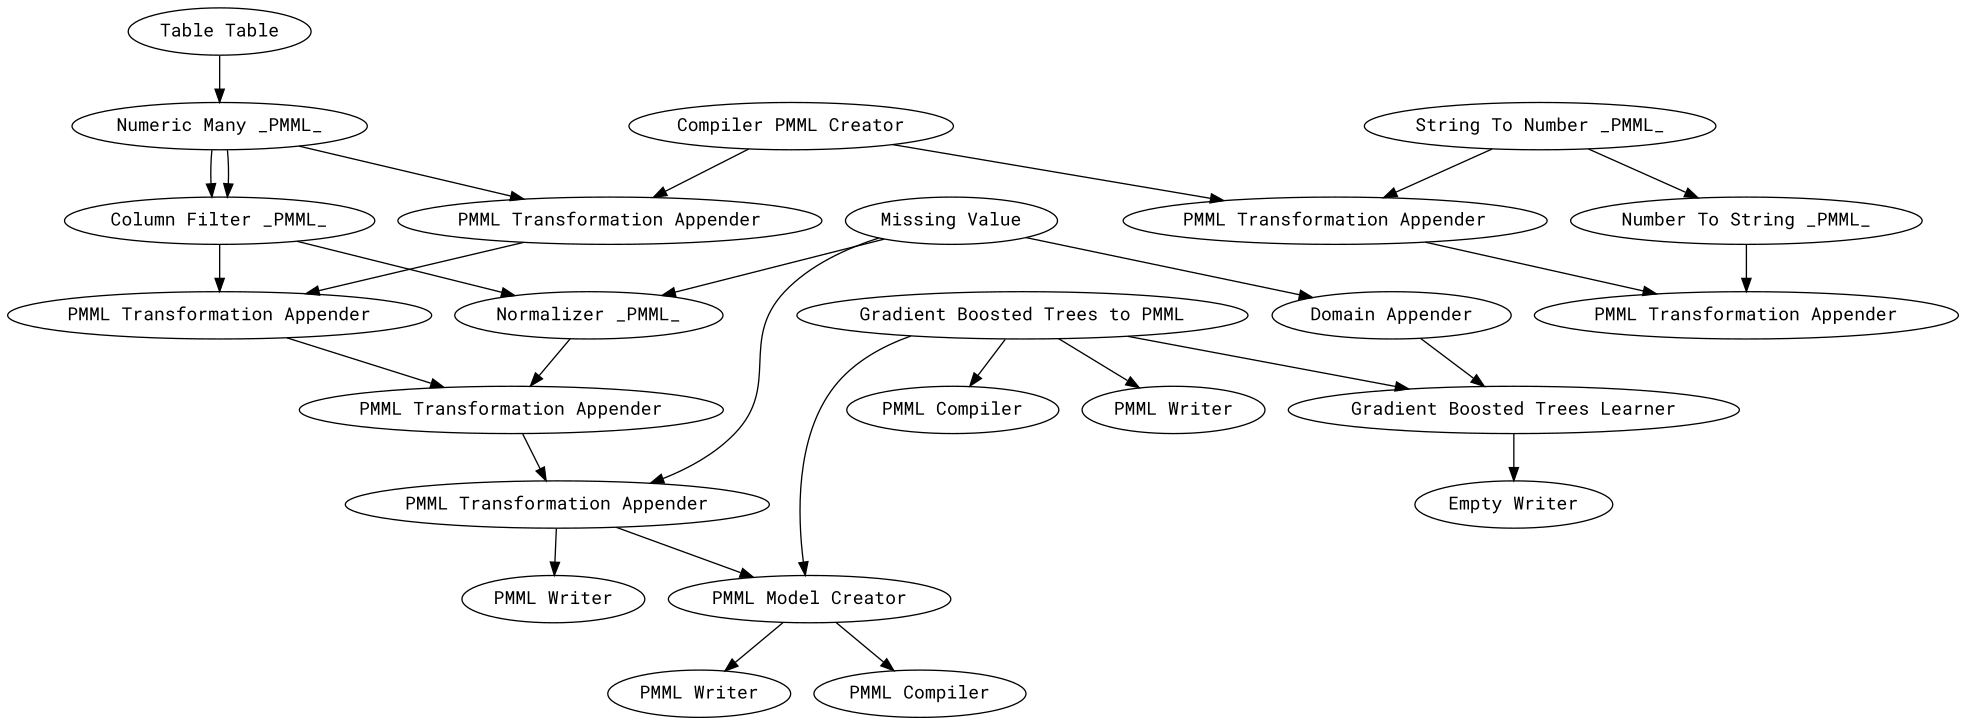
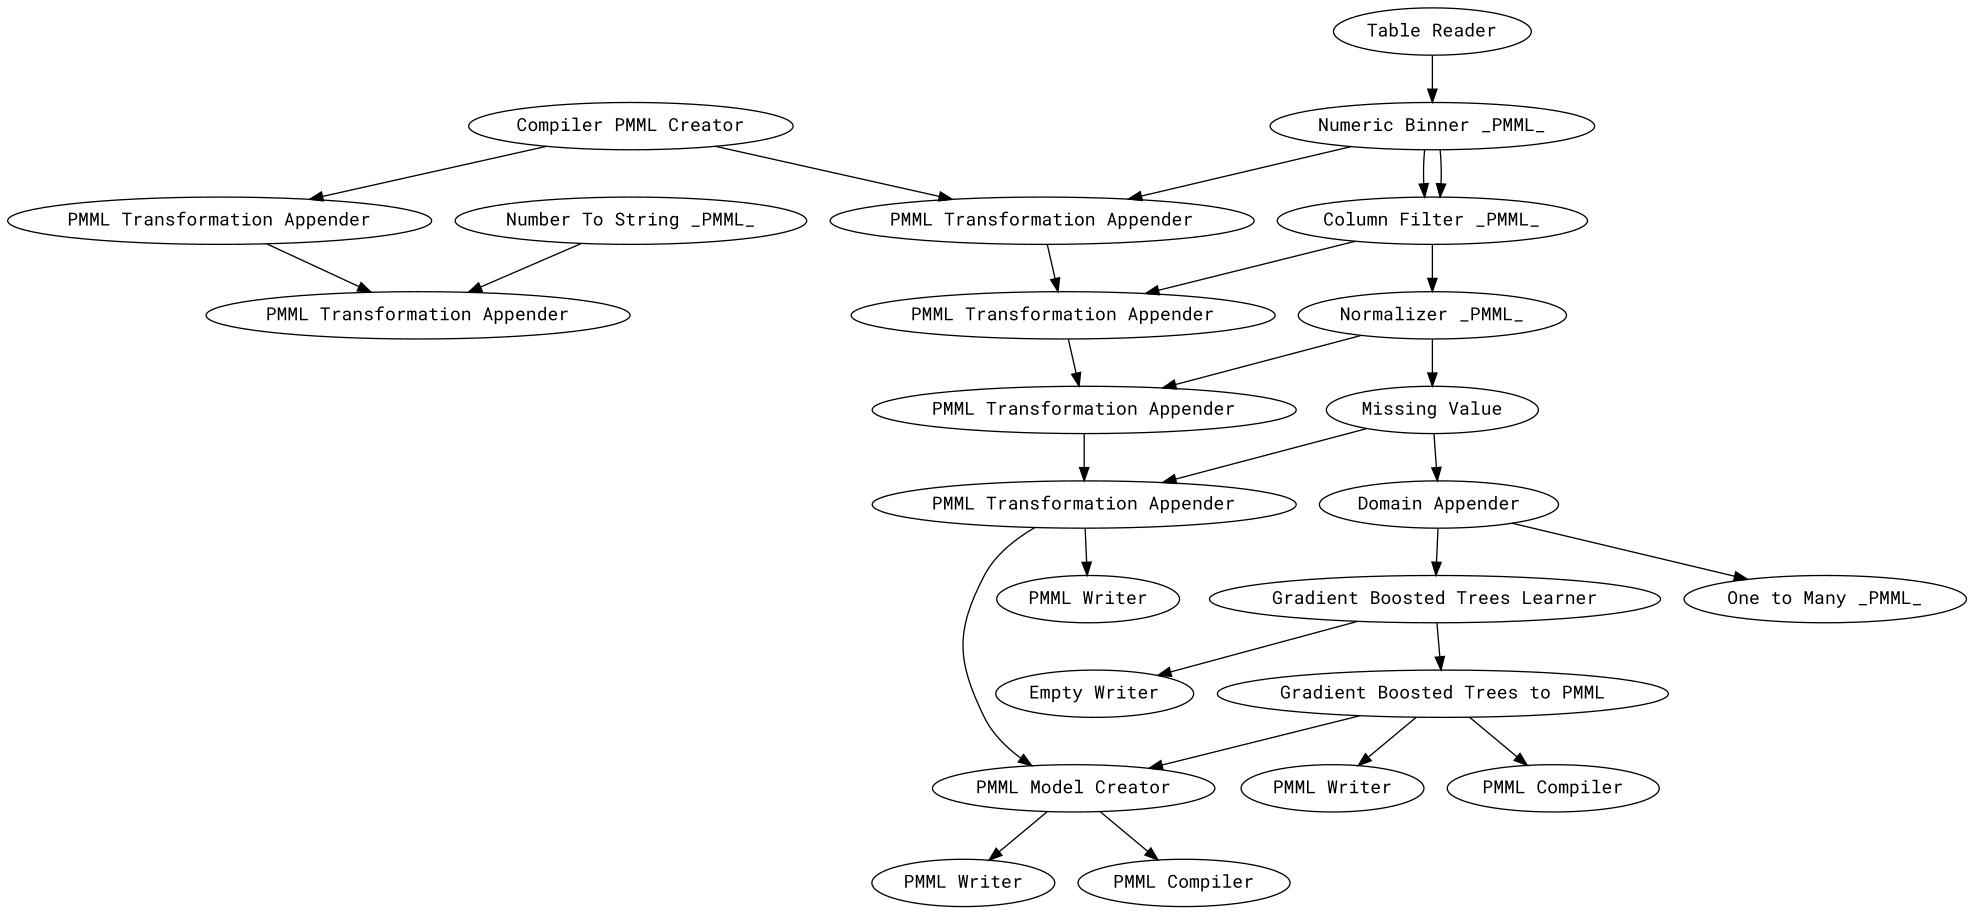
  digraph {
    fontname="Roboto Mono"
    rankdir=TB
    node [fontname="Roboto Mono"]
    edge [fontname="Roboto Mono"]
    n1 [label="Compiler PMML Creator"]
    n2 [label="PMML Transformation Appender"]
    n3 [label="PMML Transformation Appender"]
    n4 [label="PMML Transformation Appender"]
    n5 [label="PMML Transformation Appender"]
    n6 [label="Normalizer _PMML_"]
    n7 [label="PMML Transformation Appender"]
    n8 [label="Missing Value"]
    n9 [label="PMML Transformation Appender"]
    n10 [label="Domain Appender"]
-   n11 [label="Numeric Many _PMML_"]
+   n11 [label="Numeric Binner _PMML_"]
    n12 [label="Column Filter _PMML_"]
    n13 [label="PMML Model Creator"]
    n14 [label="PMML Writer"]
    n15 [label="PMML Writer"]
    n16 [label="PMML Compiler"]
    n17 [label="Gradient Boosted Trees to PMML"]
    n18 [label="PMML Compiler"]
    n19 [label="PMML Writer"]
    n20 [label="Gradient Boosted Trees Learner"]
+   n21 [label="One to Many _PMML_"]
    n22 [label="Empty Writer"]
    n23 [label="Number To String _PMML_"]
-   n24 [label="Table Table"]
-   n25 [label="String To Number _PMML_"]
+   n24 [label="Table Reader"]
    n1 -> n2
    n1 -> n3
    n2 -> n4
    n3 -> n5
    n4 -> n7
    n6 -> n7
-   n8 -> n6
+   n6 -> n8
    n7 -> n9
    n8 -> n9
    n8 -> n10
    n9 -> n13
    n9 -> n14
    n10 -> n20
+   n10 -> n21
    n11 -> n2
    n11 -> n12
    n11 -> n12
    n12 -> n4
    n12 -> n6
    n13 -> n15
    n13 -> n16
    n17 -> n13
    n17 -> n18
    n17 -> n19
-   n17 -> n20
+   n20 -> n17
    n20 -> n22
    n23 -> n5
    n24 -> n11
-   n25 -> n3
-   n25 -> n23
  }
